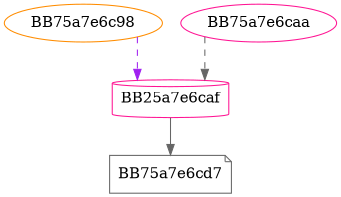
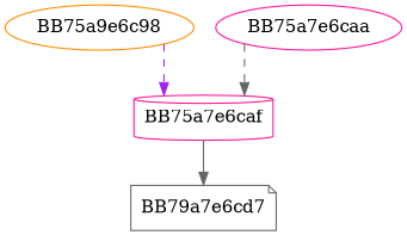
  digraph {
    splines=ortho
    node [color=deeppink shape=ellipse]
    edge [color=gray40 style=dashed]
-   BB75a7e6c98 [color=darkorange]
-   BB75a7e6caf [shape=cylinder label=BB25a7e6caf]
-   BB75a7e6cd7 [color=gray40 shape=note]
+   BB75a7e6c98 [color=darkorange label=BB75a9e6c98]
+   BB75a7e6caf [shape=cylinder]
+   BB75a7e6cd7 [color=gray40 shape=note label=BB79a7e6cd7]
    BB75a7e6caa
    BB75a7e6c98 -> BB75a7e6caf [color=purple]
    BB75a7e6caf -> BB75a7e6cd7 [style=solid]
    BB75a7e6caa -> BB75a7e6caf
  }
